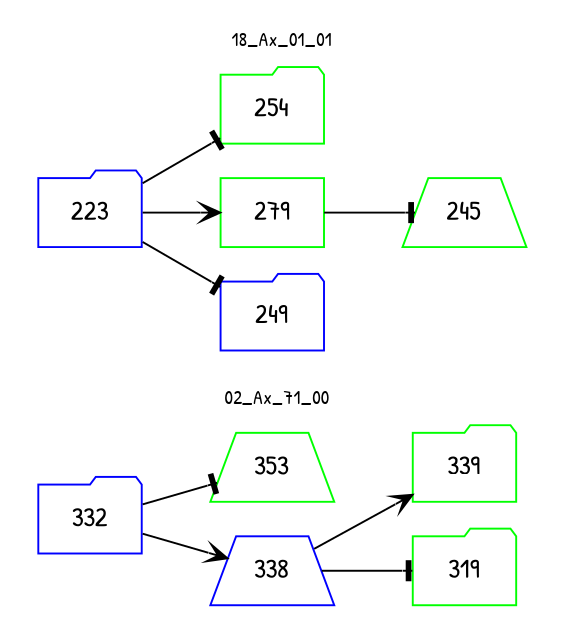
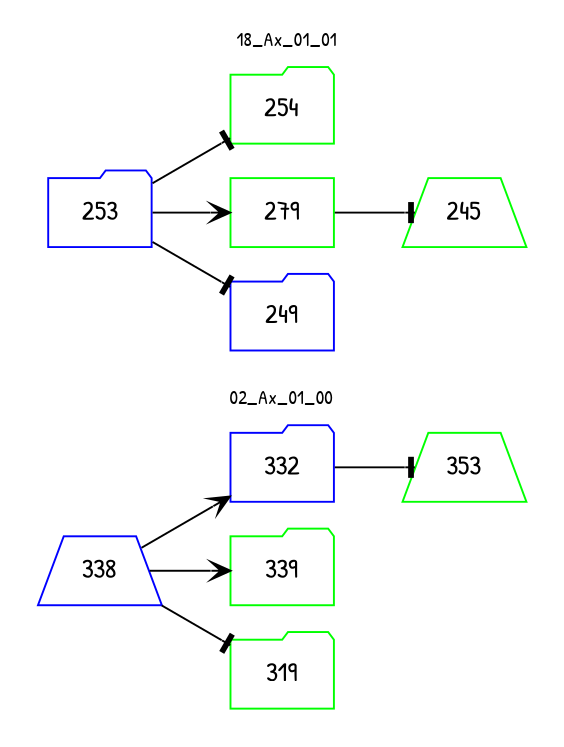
  digraph {
    fontname="Patrick Hand"
    rankdir=LR
    node [color=green fontname="Patrick Hand" shape=folder]
    edge [arrowhead=tee color=black fontname="Patrick Hand"]
    n1 [color=blue label=338 shape=trapezium]
    n2 [label=319]
    n3 [label=339]
    n4 [color=blue label=332]
    n5 [label=353 shape=trapezium]
-   n6 [color=blue label=223]
+   n6 [color=blue label=253]
    n7 [color=blue label=249]
    n8 [label=279 shape=box]
    n9 [label=254]
    n10 [label=245 shape=trapezium]
    subgraph cluster_1 {
      color=white
      fontsize=10
-     label="02_Ax_71_00"
+     label="02_Ax_01_00"
      n1
      n2
      n3
      n4
      n5
    }
    subgraph cluster_2 {
      color=white
      fontsize=10
      label="18_Ax_01_01"
      n6
      n7
      n8
      n9
      n10
    }
    n1 -> n2
    n1 -> n3 [arrowhead=vee]
-   n4 -> n1 [arrowhead=vee]
+   n1 -> n4 [arrowhead=vee]
    n4 -> n5
    n6 -> n7
    n6 -> n8 [arrowhead=vee]
    n6 -> n9
    n8 -> n10
  }
